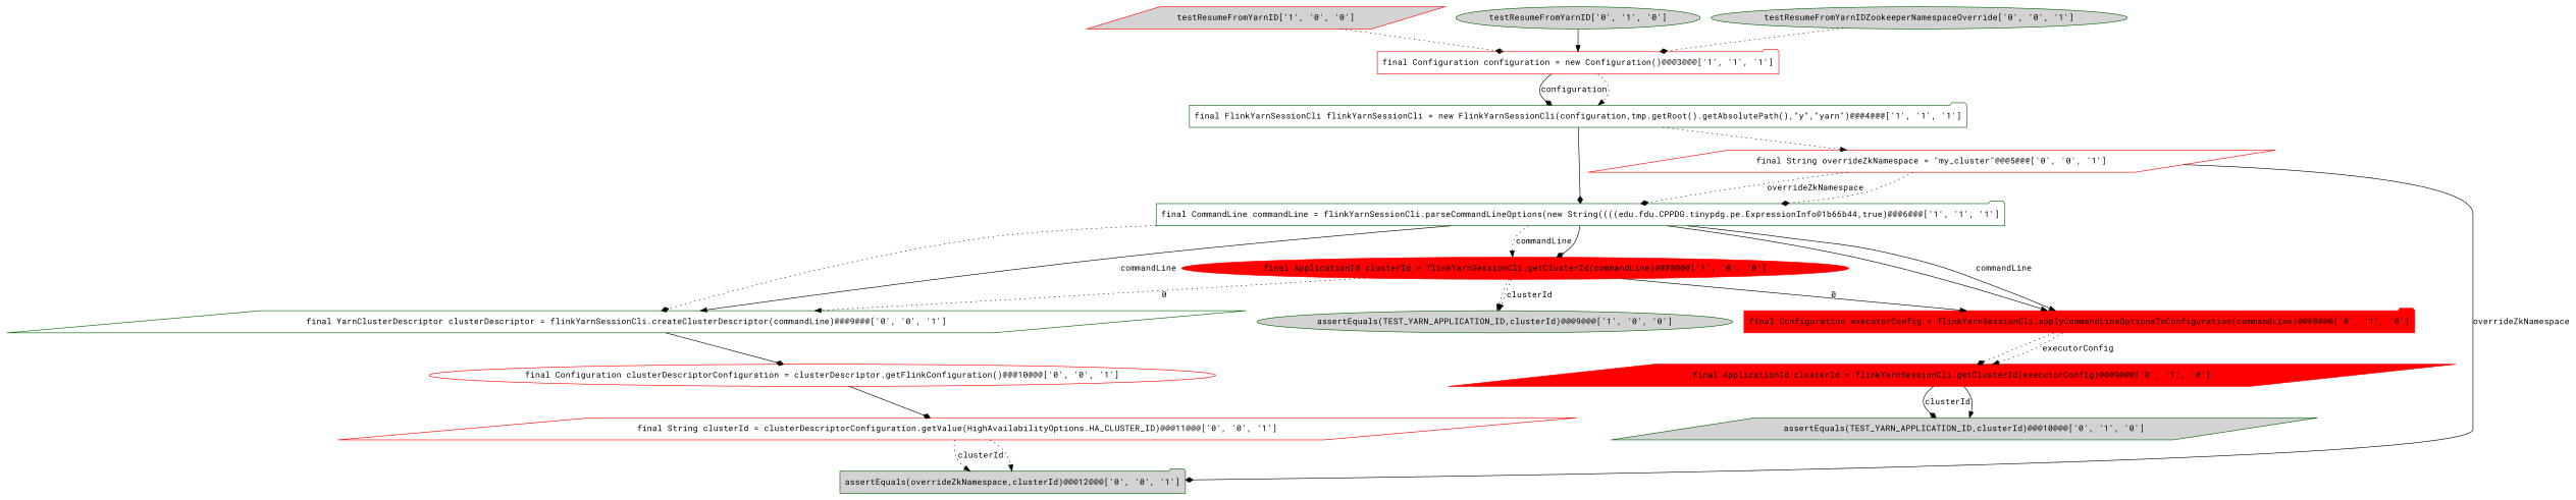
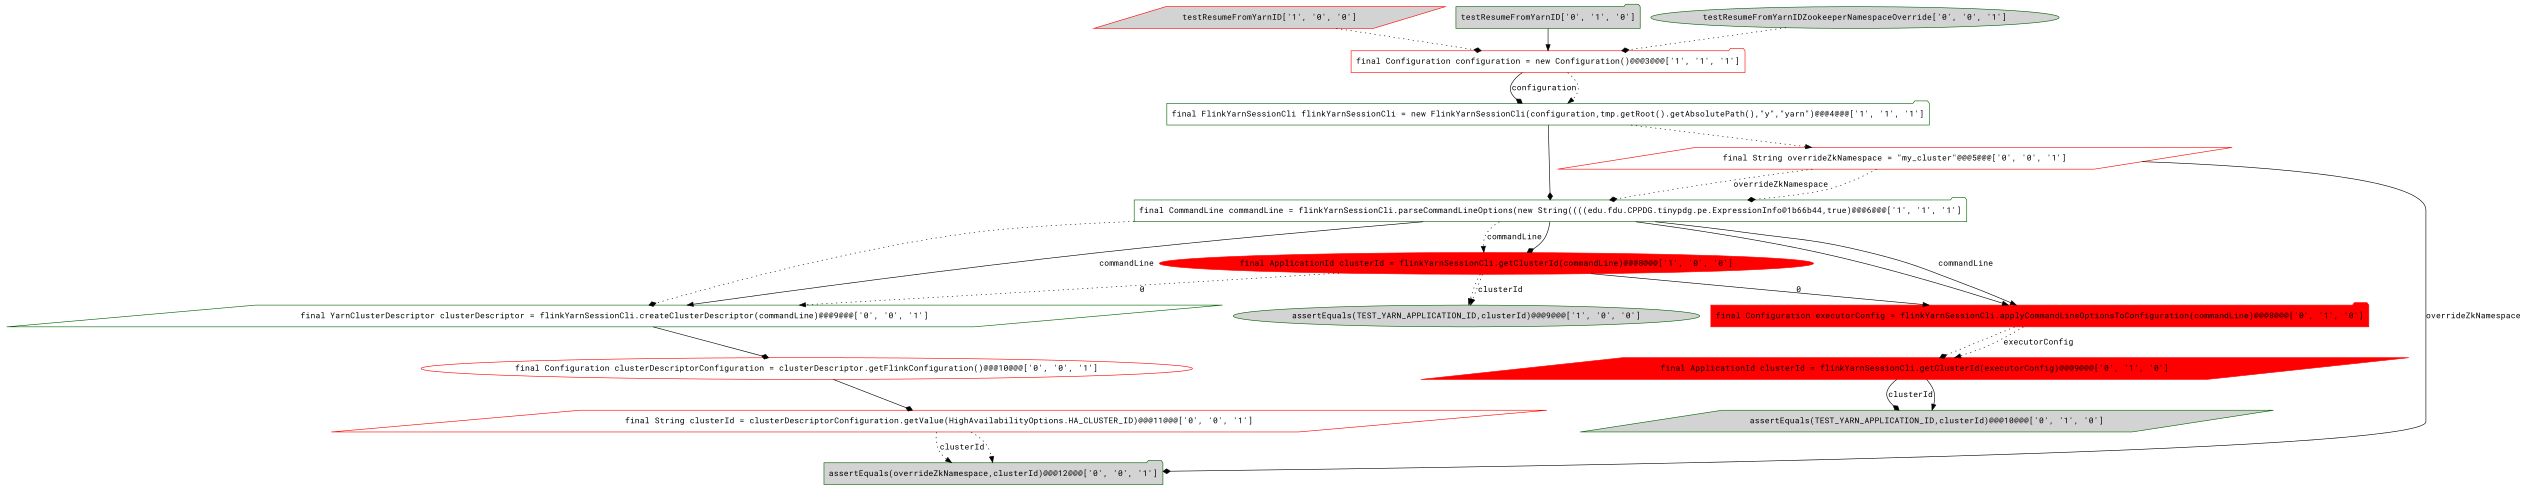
  digraph {
    fontname="Roboto Mono"
    node [fillcolor=white shape=folder style=filled color=darkgreen fontname="Roboto Mono"]
    edge [style=dotted arrowhead=normal fontname="Roboto Mono"]
    n1 [fillcolor=lightgray label="assertEquals(overrideZkNamespace,clusterId)@@@12@@@['0', '0', '1']"]
    n2 [label="final String clusterId = clusterDescriptorConfiguration.getValue(HighAvailabilityOptions.HA_CLUSTER_ID)@@@11@@@['0', '0', '1']" shape=parallelogram color=red]
    n3 [label="final CommandLine commandLine = flinkYarnSessionCli.parseCommandLineOptions(new String((((edu.fdu.CPPDG.tinypdg.pe.ExpressionInfo@1b66b44,true)@@@6@@@['1', '1', '1']"]
    n4 [label="final YarnClusterDescriptor clusterDescriptor = flinkYarnSessionCli.createClusterDescriptor(commandLine)@@@9@@@['0', '0', '1']" shape=parallelogram]
    n5 [fillcolor=red label="final ApplicationId clusterId = flinkYarnSessionCli.getClusterId(commandLine)@@@8@@@['1', '0', '0']" shape=ellipse color=red]
    n6 [fillcolor=red label="final Configuration executorConfig = flinkYarnSessionCli.applyCommandLineOptionsToConfiguration(commandLine)@@@8@@@['0', '1', '0']" color=red]
    n7 [fillcolor=lightgray label="assertEquals(TEST_YARN_APPLICATION_ID,clusterId)@@@10@@@['0', '1', '0']" shape=parallelogram]
    n8 [fillcolor=red label="final ApplicationId clusterId = flinkYarnSessionCli.getClusterId(executorConfig)@@@9@@@['0', '1', '0']" shape=parallelogram color=red]
    n9 [fillcolor=lightgray label="testResumeFromYarnID['1', '0', '0']" shape=parallelogram color=red]
    n10 [label="final Configuration configuration = new Configuration()@@@3@@@['1', '1', '1']" color=red]
    n11 [label="final String overrideZkNamespace = \"my_cluster\"@@@5@@@['0', '0', '1']" shape=parallelogram color=red]
    n12 [label="final FlinkYarnSessionCli flinkYarnSessionCli = new FlinkYarnSessionCli(configuration,tmp.getRoot().getAbsolutePath(),\"y\",\"yarn\")@@@4@@@['1', '1', '1']"]
-   n13 [fillcolor=lightgray label="testResumeFromYarnID['0', '1', '0']" shape=ellipse]
+   n13 [fillcolor=lightgray label="testResumeFromYarnID['0', '1', '0']"]
    n14 [label="final Configuration clusterDescriptorConfiguration = clusterDescriptor.getFlinkConfiguration()@@@10@@@['0', '0', '1']" shape=ellipse color=red]
    n15 [fillcolor=lightgray label="testResumeFromYarnIDZookeeperNamespaceOverride['0', '0', '1']" shape=ellipse]
    n16 [fillcolor=lightgray label="assertEquals(TEST_YARN_APPLICATION_ID,clusterId)@@@9@@@['1', '0', '0']" shape=ellipse]
    n2 -> n1 [label=clusterId]
    n2 -> n1
    n3 -> n4 [arrowhead=diamond]
    n3 -> n4 [label=commandLine style=solid]
    n3 -> n5 [label=commandLine]
    n3 -> n5 [style=solid arrowhead=diamond]
    n3 -> n6 [style=solid]
    n3 -> n6 [label=commandLine style=solid]
    n4 -> n14 [style=solid arrowhead=diamond]
    n5 -> n4 [label=0]
    n5 -> n6 [label=0 style=solid]
    n5 -> n16
    n5 -> n16 [label=clusterId]
    n6 -> n8 [arrowhead=diamond]
    n6 -> n8 [label=executorConfig]
    n8 -> n7 [label=clusterId style=solid arrowhead=diamond]
    n8 -> n7 [style=solid]
    n9 -> n10 [arrowhead=diamond]
    n10 -> n12 [label=configuration style=solid arrowhead=diamond]
    n10 -> n12
    n11 -> n1 [label=overrideZkNamespace style=solid arrowhead=diamond]
    n11 -> n3 [label=overrideZkNamespace arrowhead=diamond]
    n11 -> n3 [arrowhead=diamond]
    n12 -> n3 [style=solid arrowhead=diamond]
    n12 -> n11
    n13 -> n10 [style=solid]
    n14 -> n2 [style=solid arrowhead=diamond]
    n15 -> n10 [arrowhead=diamond]
  }
